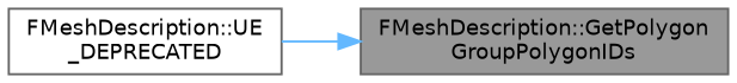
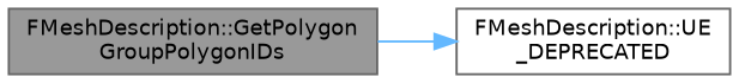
  digraph {
    rankdir=RL
    node [fontname=Helvetica fontsize=10 shape=box style=filled]
    n1 [color=gray40 fillcolor=grey60 fontcolor=black height=0.2 label="FMeshDescription::GetPolygon\lGroupPolygonIDs" width=0.4]
    n2 [color=grey40 fillcolor=white height=0.2 label="FMeshDescription::UE\l_DEPRECATED" width=0.4]
-   n1 -> n2 [color=steelblue1 dir=back fontname=Helvetica fontsize=10 labelfontname=Helvetica labelfontsize=10 style=solid]
+   n2 -> n1 [color=steelblue1 dir=back fontname=Helvetica fontsize=10 labelfontname=Helvetica labelfontsize=10 style=solid]
  }
